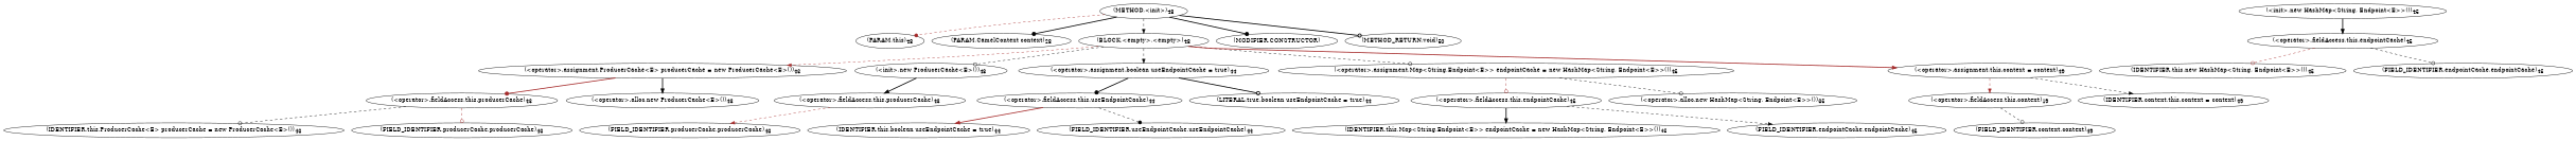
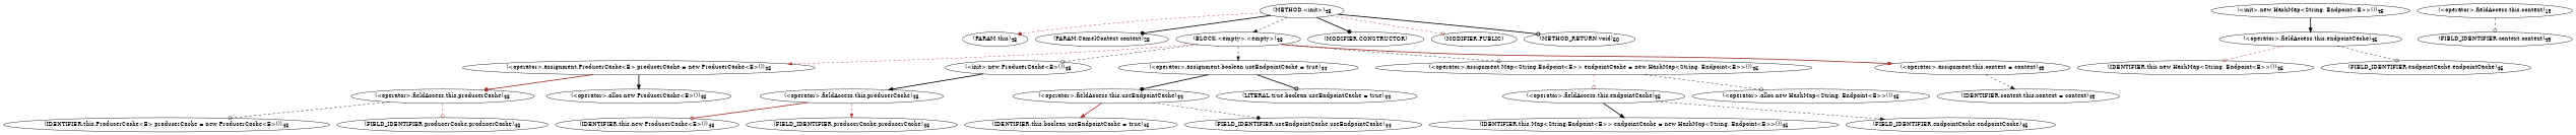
  digraph {
    edge [arrowhead=normal color=black style=dashed]
    n1 [label=<(METHOD,&lt;init&gt;)<SUB>48</SUB>>]
    n2 [label=<(PARAM,this)<SUB>48</SUB>>]
    n3 [label=<(PARAM,CamelContext context)<SUB>28</SUB>>]
    n4 [label=<(BLOCK,&lt;empty&gt;,&lt;empty&gt;)<SUB>48</SUB>>]
    n5 [label=<(MODIFIER,CONSTRUCTOR)>]
+   n6 [label=<(MODIFIER,PUBLIC)>]
    n7 [label=<(METHOD_RETURN,void)<SUB>50</SUB>>]
    n8 [label=<(&lt;operator&gt;.assignment,ProducerCache&lt;E&gt; producerCache = new ProducerCache&lt;E&gt;())<SUB>43</SUB>>]
    n9 [label=<(&lt;init&gt;,new ProducerCache&lt;E&gt;())<SUB>48</SUB>>]
    n10 [label=<(&lt;operator&gt;.assignment,boolean useEndpointCache = true)<SUB>44</SUB>>]
    n11 [label=<(&lt;operator&gt;.assignment,Map&lt;String,Endpoint&lt;E&gt;&gt; endpointCache = new HashMap&lt;String, Endpoint&lt;E&gt;&gt;())<SUB>45</SUB>>]
    n12 [label=<(&lt;operator&gt;.assignment,this.context = context)<SUB>49</SUB>>]
    n13 [label=<(&lt;operator&gt;.fieldAccess,this.producerCache)<SUB>43</SUB>>]
    n14 [label=<(&lt;operator&gt;.alloc,new ProducerCache&lt;E&gt;())<SUB>43</SUB>>]
    n15 [label=<(&lt;operator&gt;.fieldAccess,this.producerCache)<SUB>43</SUB>>]
    n16 [label=<(&lt;operator&gt;.fieldAccess,this.useEndpointCache)<SUB>44</SUB>>]
    n17 [label=<(LITERAL,true,boolean useEndpointCache = true)<SUB>44</SUB>>]
    n18 [label=<(&lt;operator&gt;.fieldAccess,this.endpointCache)<SUB>45</SUB>>]
-   n19 [label=<(&lt;operator&gt;.alloc,new HashMap&lt;String, Endpoint&lt;E&gt;&gt;())<SUB>35</SUB>>]
+   n19 [label=<(&lt;operator&gt;.alloc,new HashMap&lt;String, Endpoint&lt;E&gt;&gt;())<SUB>45</SUB>>]
    n20 [label=<(&lt;init&gt;,new HashMap&lt;String, Endpoint&lt;E&gt;&gt;())<SUB>45</SUB>>]
    n21 [label=<(&lt;operator&gt;.fieldAccess,this.endpointCache)<SUB>45</SUB>>]
    n22 [label=<(&lt;operator&gt;.fieldAccess,this.context)<SUB>19</SUB>>]
    n23 [label=<(IDENTIFIER,context,this.context = context)<SUB>49</SUB>>]
    n24 [label=<(IDENTIFIER,this,ProducerCache&lt;E&gt; producerCache = new ProducerCache&lt;E&gt;())<SUB>43</SUB>>]
    n25 [label=<(FIELD_IDENTIFIER,producerCache,producerCache)<SUB>43</SUB>>]
+   n26 [label=<(IDENTIFIER,this,new ProducerCache&lt;E&gt;())<SUB>43</SUB>>]
    n27 [label=<(FIELD_IDENTIFIER,producerCache,producerCache)<SUB>43</SUB>>]
-   n28 [label=<(IDENTIFIER,this,boolean useEndpointCache = true)<SUB>44</SUB>>]
+   n28 [label=<(IDENTIFIER,this,boolean useEndpointCache = true)<SUB>45</SUB>>]
    n29 [label=<(FIELD_IDENTIFIER,useEndpointCache,useEndpointCache)<SUB>44</SUB>>]
    n30 [label=<(IDENTIFIER,this,Map&lt;String,Endpoint&lt;E&gt;&gt; endpointCache = new HashMap&lt;String, Endpoint&lt;E&gt;&gt;())<SUB>45</SUB>>]
    n31 [label=<(FIELD_IDENTIFIER,endpointCache,endpointCache)<SUB>45</SUB>>]
    n32 [label=<(IDENTIFIER,this,new HashMap&lt;String, Endpoint&lt;E&gt;&gt;())<SUB>45</SUB>>]
    n33 [label=<(FIELD_IDENTIFIER,endpointCache,endpointCache)<SUB>45</SUB>>]
    n34 [label=<(FIELD_IDENTIFIER,context,context)<SUB>49</SUB>>]
    n1 -> n2 [arrowhead=dot color=brown]
    n1 -> n3 [arrowhead=dot style=bold]
    n1 -> n4
    n1 -> n5 [arrowhead=dot style=bold]
+   n1 -> n6 [arrowhead=odot color=brown]
    n1 -> n7 [arrowhead=odot style=bold]
    n4 -> n8 [color=brown]
    n4 -> n9 [arrowhead=odot]
    n4 -> n10
    n4 -> n11 [arrowhead=odot]
    n4 -> n12 [color=brown style=bold]
    n8 -> n13 [arrowhead=dot color=brown style=bold]
    n8 -> n14 [style=bold]
    n9 -> n15 [style=bold]
    n10 -> n16 [arrowhead=dot style=bold]
    n10 -> n17 [arrowhead=odot style=bold]
    n11 -> n18 [arrowhead=odot color=brown]
    n11 -> n19 [arrowhead=odot]
-   n12 -> n22 [color=brown]
    n12 -> n23
    n13 -> n24 [arrowhead=odot]
    n13 -> n25 [arrowhead=odot color=brown]
+   n15 -> n26 [arrowhead=odot color=brown style=bold]
    n15 -> n27 [color=brown]
    n16 -> n28 [color=brown style=bold]
    n16 -> n29 [arrowhead=dot]
    n18 -> n30 [style=bold]
    n18 -> n31
    n20 -> n21 [style=bold]
    n21 -> n32 [arrowhead=odot color=brown]
    n21 -> n33 [arrowhead=odot]
    n22 -> n34 [arrowhead=odot]
  }
